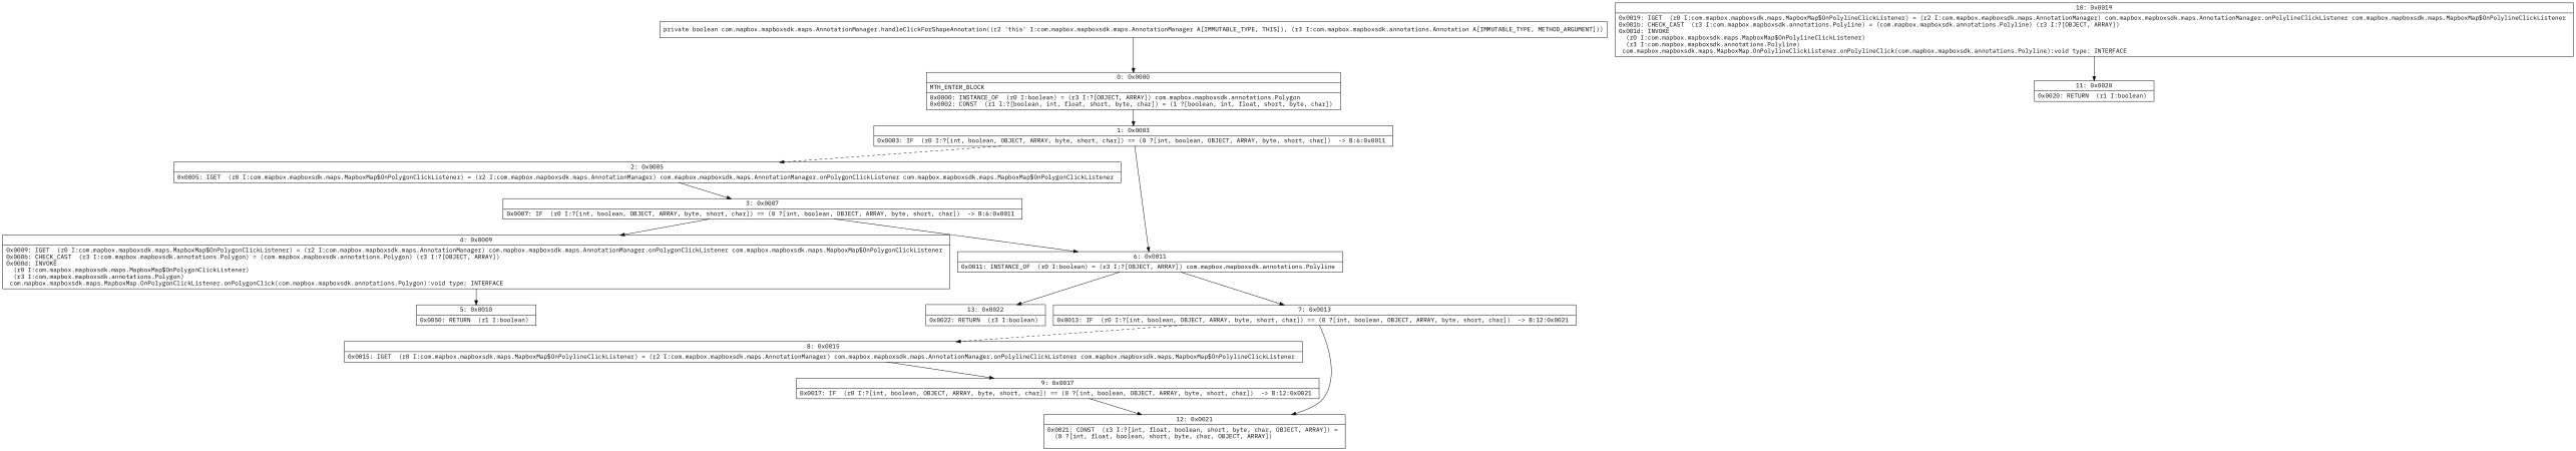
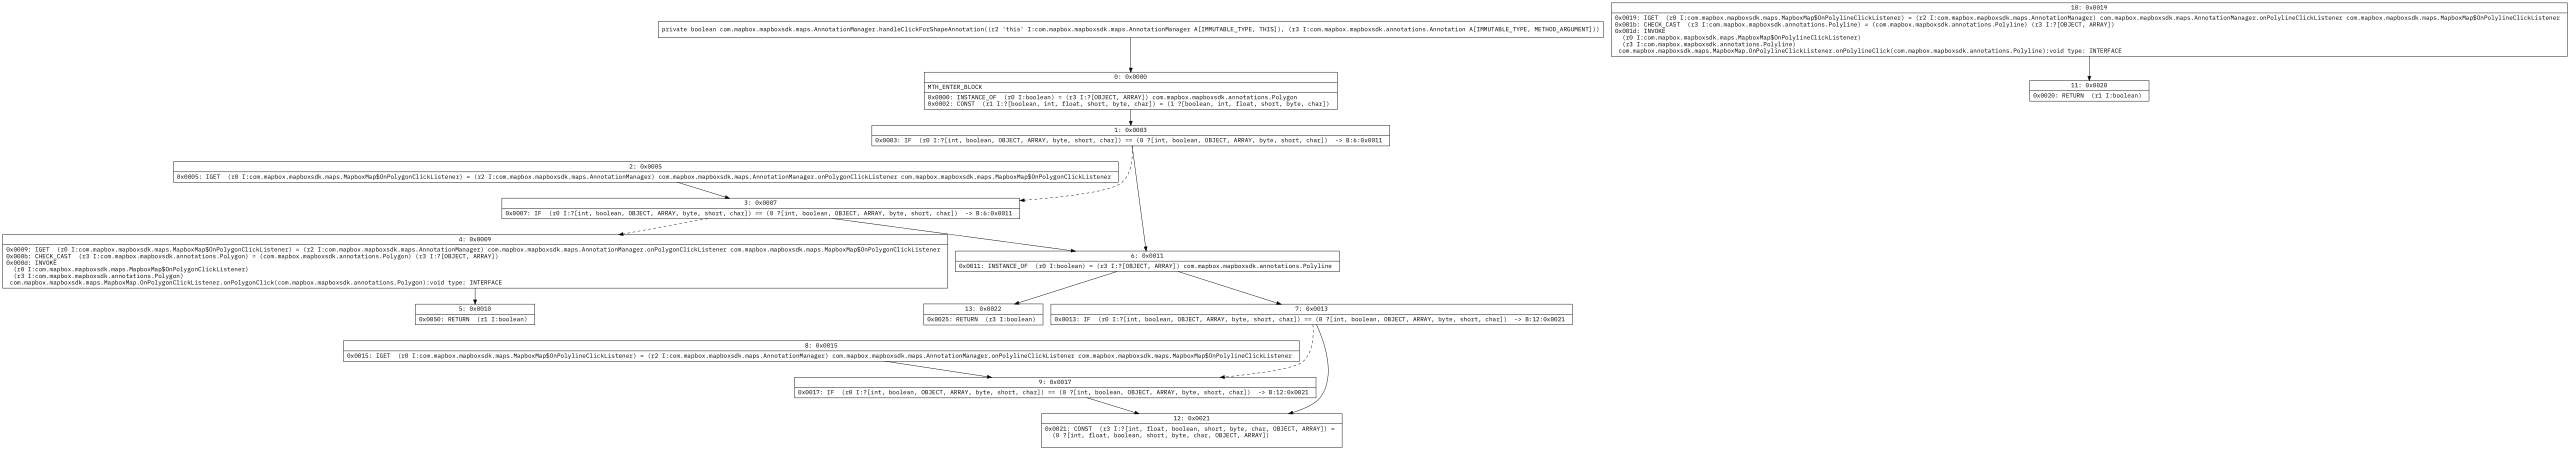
  digraph {
    fontname="IBM Plex Mono"
    node [fontname="IBM Plex Mono" shape=record]
    edge [fontname="IBM Plex Mono"]
    n1 [label="{0\:\ 0x0000|MTH_ENTER_BLOCK\l|0x0000: INSTANCE_OF  (r0 I:boolean) = (r3 I:?[OBJECT, ARRAY]) com.mapbox.mapboxsdk.annotations.Polygon \l0x0002: CONST  (r1 I:?[boolean, int, float, short, byte, char]) = (1 ?[boolean, int, float, short, byte, char]) \l}"]
    n2 [label="{1\:\ 0x0003|0x0003: IF  (r0 I:?[int, boolean, OBJECT, ARRAY, byte, short, char]) == (0 ?[int, boolean, OBJECT, ARRAY, byte, short, char])  \-\> B:6:0x0011 \l}"]
    n3 [label="{2\:\ 0x0005|0x0005: IGET  (r0 I:com.mapbox.mapboxsdk.maps.MapboxMap$OnPolygonClickListener) = (r2 I:com.mapbox.mapboxsdk.maps.AnnotationManager) com.mapbox.mapboxsdk.maps.AnnotationManager.onPolygonClickListener com.mapbox.mapboxsdk.maps.MapboxMap$OnPolygonClickListener \l}"]
    n4 [label="{6\:\ 0x0011|0x0011: INSTANCE_OF  (r0 I:boolean) = (r3 I:?[OBJECT, ARRAY]) com.mapbox.mapboxsdk.annotations.Polyline \l}"]
    n5 [label="{3\:\ 0x0007|0x0007: IF  (r0 I:?[int, boolean, OBJECT, ARRAY, byte, short, char]) == (0 ?[int, boolean, OBJECT, ARRAY, byte, short, char])  \-\> B:6:0x0011 \l}"]
    n6 [label="{7\:\ 0x0013|0x0013: IF  (r0 I:?[int, boolean, OBJECT, ARRAY, byte, short, char]) == (0 ?[int, boolean, OBJECT, ARRAY, byte, short, char])  \-\> B:12:0x0021 \l}"]
-   n7 [label="{13\:\ 0x0022|0x0022: RETURN  (r3 I:boolean) \l}"]
+   n7 [label="{13\:\ 0x0022|0x0025: RETURN  (r3 I:boolean) \l}"]
    n8 [label="{4\:\ 0x0009|0x0009: IGET  (r0 I:com.mapbox.mapboxsdk.maps.MapboxMap$OnPolygonClickListener) = (r2 I:com.mapbox.mapboxsdk.maps.AnnotationManager) com.mapbox.mapboxsdk.maps.AnnotationManager.onPolygonClickListener com.mapbox.mapboxsdk.maps.MapboxMap$OnPolygonClickListener \l0x000b: CHECK_CAST  (r3 I:com.mapbox.mapboxsdk.annotations.Polygon) = (com.mapbox.mapboxsdk.annotations.Polygon) (r3 I:?[OBJECT, ARRAY]) \l0x000d: INVOKE  \l  (r0 I:com.mapbox.mapboxsdk.maps.MapboxMap$OnPolygonClickListener)\l  (r3 I:com.mapbox.mapboxsdk.annotations.Polygon)\l com.mapbox.mapboxsdk.maps.MapboxMap.OnPolygonClickListener.onPolygonClick(com.mapbox.mapboxsdk.annotations.Polygon):void type: INTERFACE \l}"]
    n9 [label="{5\:\ 0x0010|0x0050: RETURN  (r1 I:boolean) \l}"]
    n10 [label="{8\:\ 0x0015|0x0015: IGET  (r0 I:com.mapbox.mapboxsdk.maps.MapboxMap$OnPolylineClickListener) = (r2 I:com.mapbox.mapboxsdk.maps.AnnotationManager) com.mapbox.mapboxsdk.maps.AnnotationManager.onPolylineClickListener com.mapbox.mapboxsdk.maps.MapboxMap$OnPolylineClickListener \l}"]
    n11 [label="{12\:\ 0x0021|0x0021: CONST  (r3 I:?[int, float, boolean, short, byte, char, OBJECT, ARRAY]) = \l  (0 ?[int, float, boolean, short, byte, char, OBJECT, ARRAY])\l \l}"]
    n12 [label="{9\:\ 0x0017|0x0017: IF  (r0 I:?[int, boolean, OBJECT, ARRAY, byte, short, char]) == (0 ?[int, boolean, OBJECT, ARRAY, byte, short, char])  \-\> B:12:0x0021 \l}"]
    n13 [label="{10\:\ 0x0019|0x0019: IGET  (r0 I:com.mapbox.mapboxsdk.maps.MapboxMap$OnPolylineClickListener) = (r2 I:com.mapbox.mapboxsdk.maps.AnnotationManager) com.mapbox.mapboxsdk.maps.AnnotationManager.onPolylineClickListener com.mapbox.mapboxsdk.maps.MapboxMap$OnPolylineClickListener \l0x001b: CHECK_CAST  (r3 I:com.mapbox.mapboxsdk.annotations.Polyline) = (com.mapbox.mapboxsdk.annotations.Polyline) (r3 I:?[OBJECT, ARRAY]) \l0x001d: INVOKE  \l  (r0 I:com.mapbox.mapboxsdk.maps.MapboxMap$OnPolylineClickListener)\l  (r3 I:com.mapbox.mapboxsdk.annotations.Polyline)\l com.mapbox.mapboxsdk.maps.MapboxMap.OnPolylineClickListener.onPolylineClick(com.mapbox.mapboxsdk.annotations.Polyline):void type: INTERFACE \l}"]
    n14 [label="{11\:\ 0x0020|0x0020: RETURN  (r1 I:boolean) \l}"]
    n15 [label="{private boolean com.mapbox.mapboxsdk.maps.AnnotationManager.handleClickForShapeAnnotation((r2 'this' I:com.mapbox.mapboxsdk.maps.AnnotationManager A[IMMUTABLE_TYPE, THIS]), (r3 I:com.mapbox.mapboxsdk.annotations.Annotation A[IMMUTABLE_TYPE, METHOD_ARGUMENT])) }"]
    n1 -> n2
-   n2 -> n3 [style=dashed]
+   n2 -> n5 [style=dashed]
    n2 -> n4
    n3 -> n5
    n4 -> n6
    n4 -> n7
    n5 -> n4
-   n5 -> n8 [style=solid]
-   n6 -> n10 [style=dashed]
+   n5 -> n8 [style=dashed]
+   n6 -> n12 [style=dashed]
    n6 -> n11
    n8 -> n9
    n10 -> n12
    n12 -> n11
    n13 -> n14
    n15 -> n1
  }
